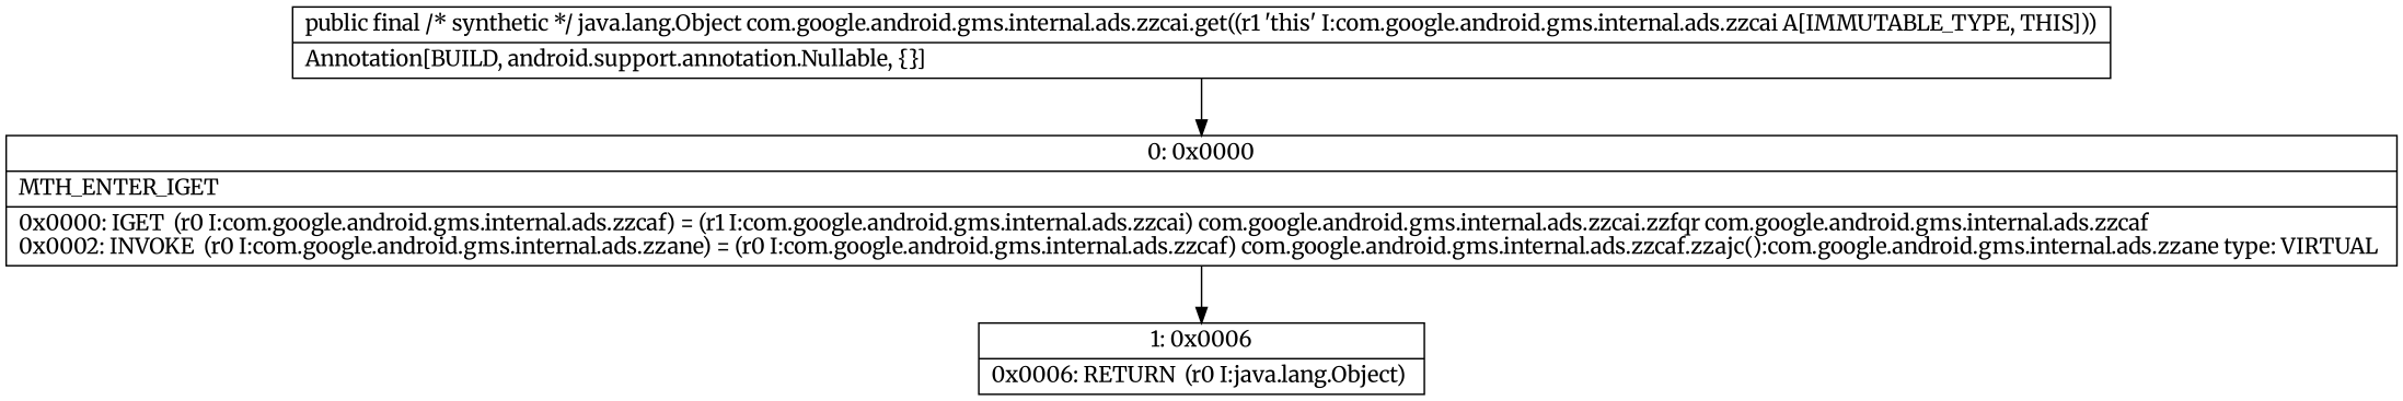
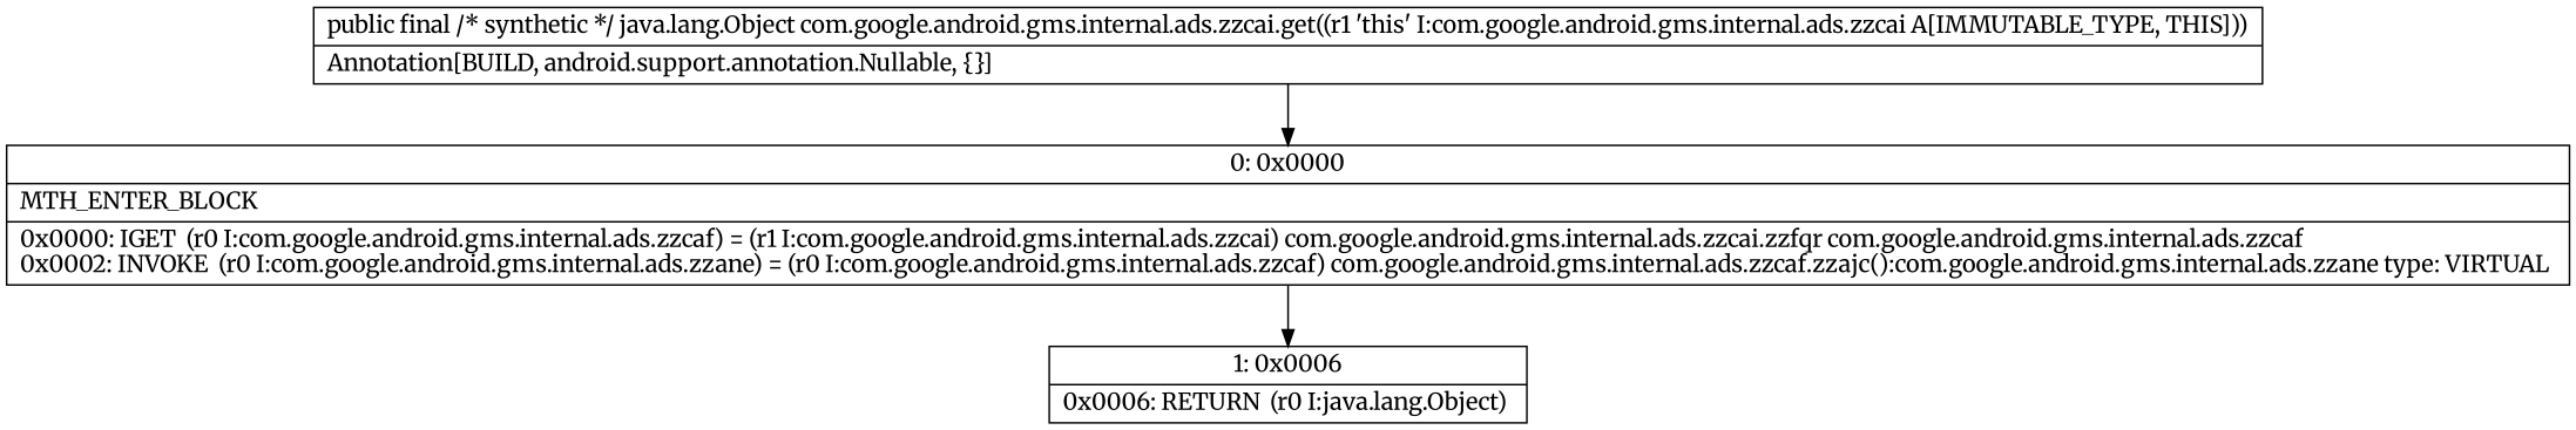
  digraph {
    fontname=Merriweather
    node [shape=record fontname=Merriweather]
    edge [fontname=Merriweather]
-   n1 [label="{0\:\ 0x0000|MTH_ENTER_IGET\l|0x0000: IGET  (r0 I:com.google.android.gms.internal.ads.zzcaf) = (r1 I:com.google.android.gms.internal.ads.zzcai) com.google.android.gms.internal.ads.zzcai.zzfqr com.google.android.gms.internal.ads.zzcaf \l0x0002: INVOKE  (r0 I:com.google.android.gms.internal.ads.zzane) = (r0 I:com.google.android.gms.internal.ads.zzcaf) com.google.android.gms.internal.ads.zzcaf.zzajc():com.google.android.gms.internal.ads.zzane type: VIRTUAL \l}"]
+   n1 [label="{0\:\ 0x0000|MTH_ENTER_BLOCK\l|0x0000: IGET  (r0 I:com.google.android.gms.internal.ads.zzcaf) = (r1 I:com.google.android.gms.internal.ads.zzcai) com.google.android.gms.internal.ads.zzcai.zzfqr com.google.android.gms.internal.ads.zzcaf \l0x0002: INVOKE  (r0 I:com.google.android.gms.internal.ads.zzane) = (r0 I:com.google.android.gms.internal.ads.zzcaf) com.google.android.gms.internal.ads.zzcaf.zzajc():com.google.android.gms.internal.ads.zzane type: VIRTUAL \l}"]
    n2 [label="{1\:\ 0x0006|0x0006: RETURN  (r0 I:java.lang.Object) \l}"]
    n3 [label="{public final \/* synthetic *\/ java.lang.Object com.google.android.gms.internal.ads.zzcai.get((r1 'this' I:com.google.android.gms.internal.ads.zzcai A[IMMUTABLE_TYPE, THIS]))  | Annotation[BUILD, android.support.annotation.Nullable, \{\}]\l}"]
    n1 -> n2
    n3 -> n1
  }
